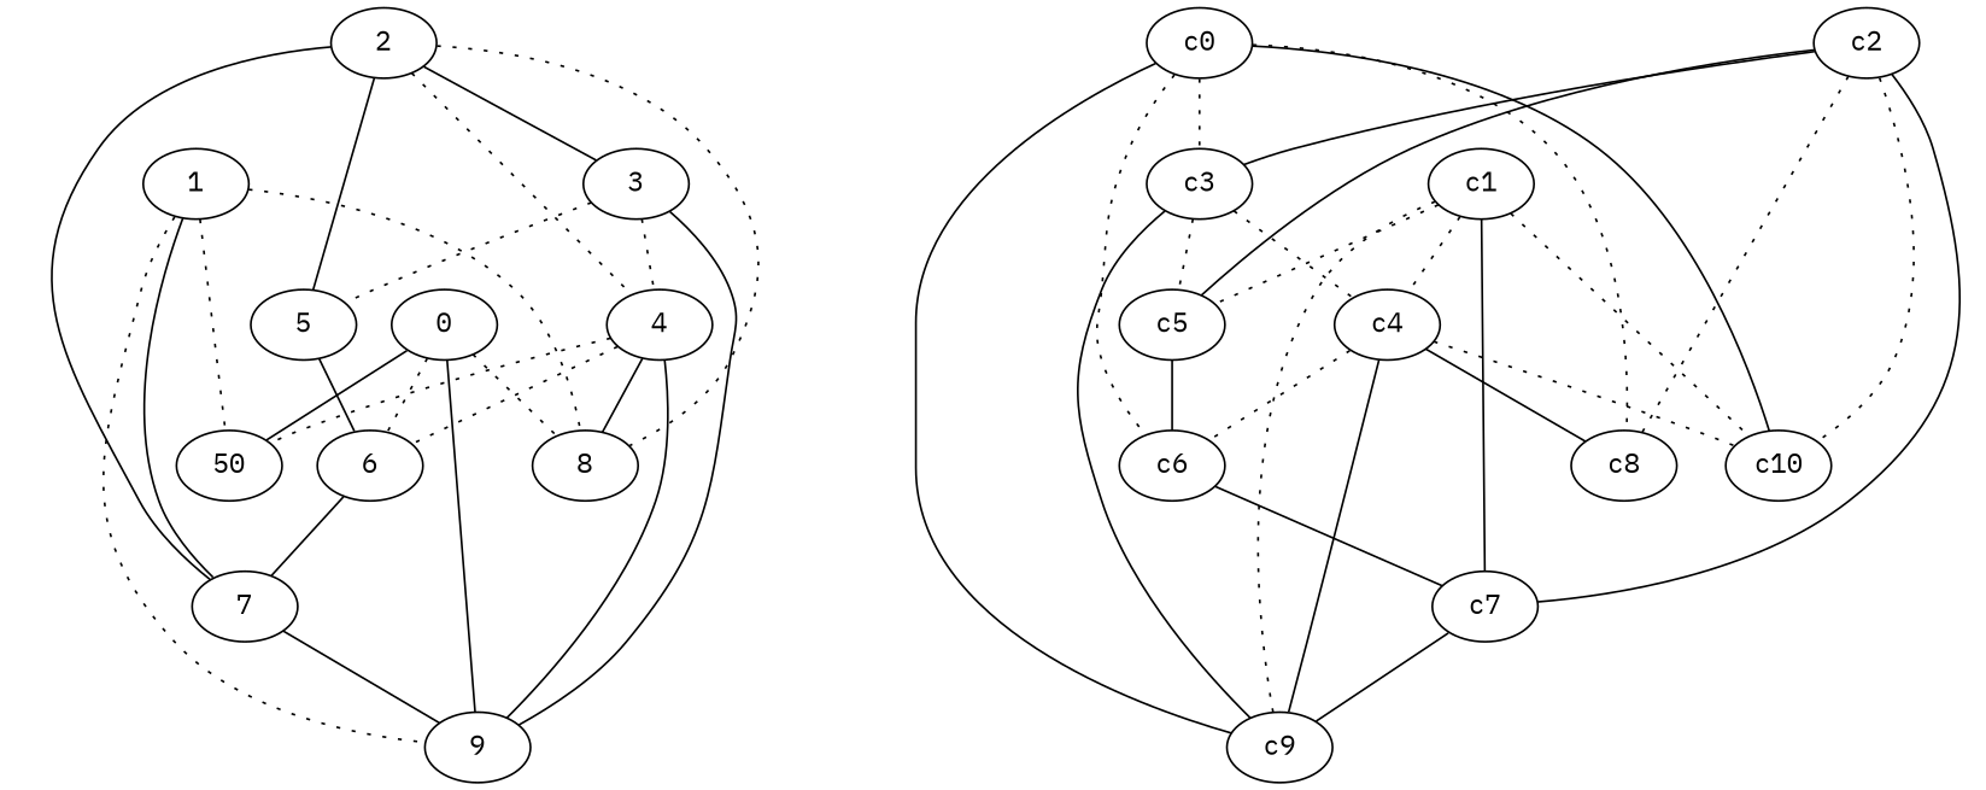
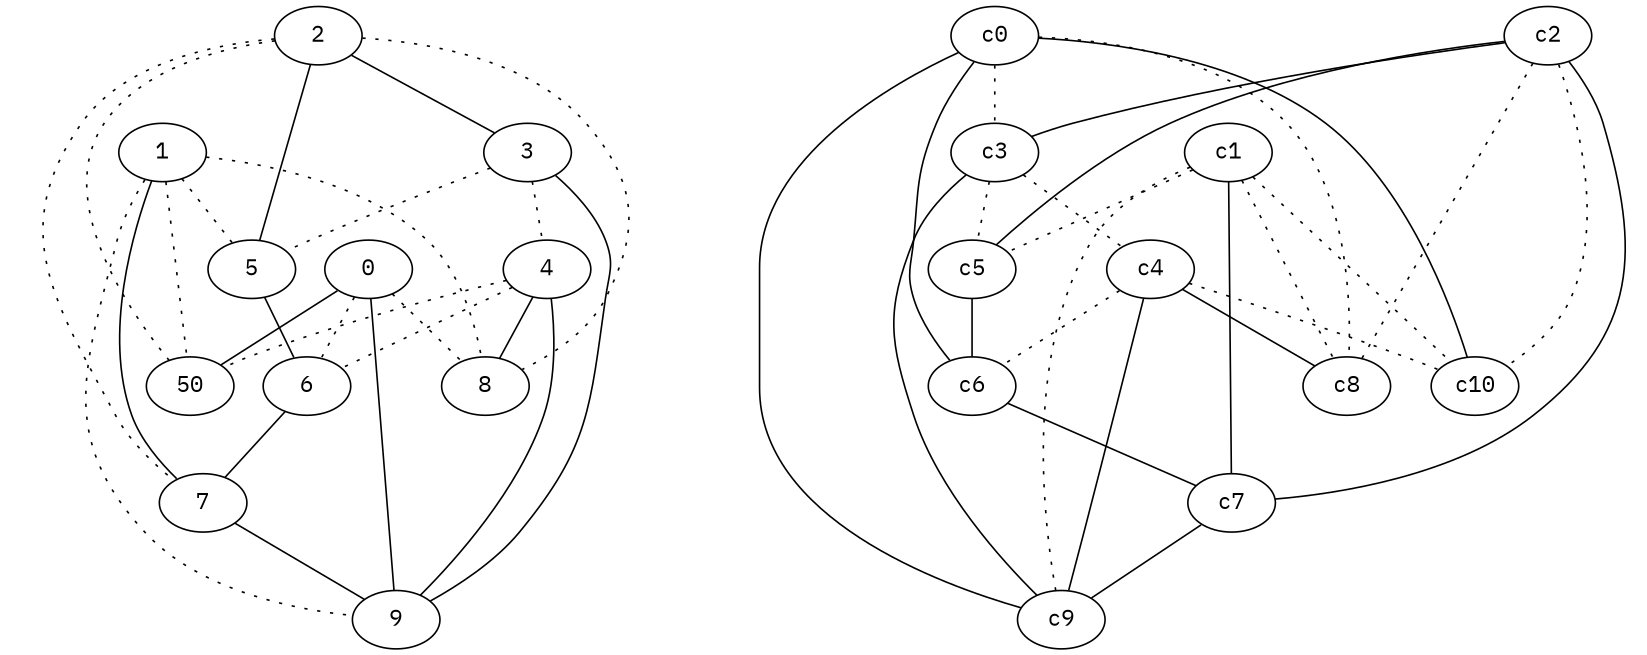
  graph {
    fontname="IBM Plex Mono"
    node [fontname="IBM Plex Mono"]
    edge [fontname="IBM Plex Mono" style=dotted]
    n1 [label=0]
    n2 [label=6]
    n3 [label=8]
    n4 [label=9]
    n5 [label=50]
    n6 [label=3]
    n7 [label=5]
    n8 [label=4]
    n9 [label=7]
    n10 [label=1]
    n11 [label=2]
    c0
    c3
    c6
    c8
    c9
    c10
    c5
    c4
    c7
    c1
    c2
    n1 -- n2
    n1 -- n3
    n1 -- n4 [style=""]
    n1 -- n5 [style=""]
    n2 -- n9 [style=""]
    n6 -- n4 [style=""]
    n6 -- n7
    n6 -- n8
    n7 -- n2 [style=""]
    n8 -- n2
    n8 -- n3 [style=""]
    n8 -- n4 [style=""]
    n8 -- n5
    n9 -- n4 [style=""]
    n10 -- n3
    n10 -- n4
    n10 -- n5
+   n10 -- n7
    n10 -- n9 [style=""]
    n11 -- n3
-   n11 -- n8
+   n11 -- n5
    n11 -- n6 [style=""]
    n11 -- n7 [style=""]
-   n11 -- n9 [style=solid]
+   n11 -- n9
    c0 -- c3
-   c0 -- c6
+   c0 -- c6 [style=solid]
    c0 -- c8
    c0 -- c9 [style=""]
    c0 -- c10 [style=""]
    c3 -- c9 [style=""]
    c3 -- c5
    c3 -- c4
    c6 -- c7 [style=""]
    c5 -- c6 [style=""]
    c4 -- c6
    c4 -- c8 [style=""]
    c4 -- c9 [style=""]
    c4 -- c10
    c7 -- c9 [style=""]
-   c1 -- c4
+   c1 -- c8
    c1 -- c9
    c1 -- c10
    c1 -- c5
    c1 -- c7 [style=""]
    c2 -- c3 [style=""]
    c2 -- c8
    c2 -- c10
    c2 -- c5 [style=""]
    c2 -- c7 [style=solid]
  }
